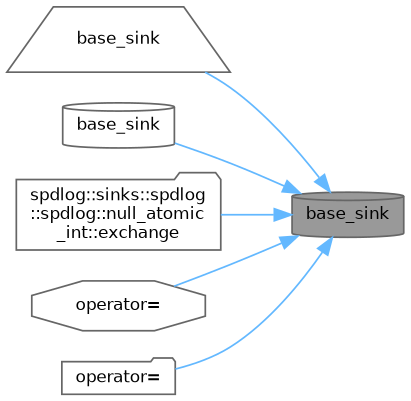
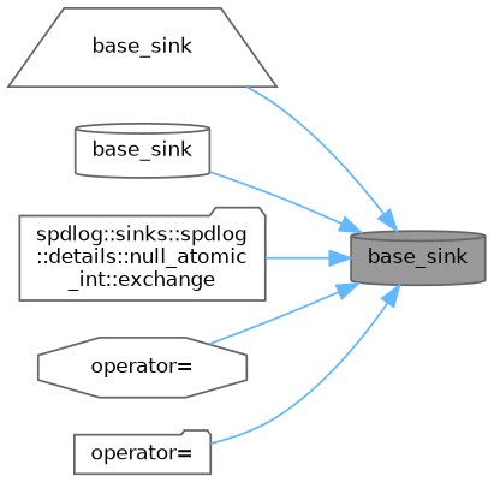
  digraph {
    rankdir=RL
    node [color=grey40 fillcolor=white fontname=Helvetica fontsize=10 shape=cylinder style=filled]
    edge [color=steelblue1 dir=back fontname=Helvetica fontsize=10 labelfontname=Helvetica labelfontsize=10 style=solid]
    n1 [color=gray40 fillcolor=grey60 fontcolor=black height=0.2 label=base_sink width=0.4]
    n2 [height=0.2 label=base_sink shape=trapezium width=0.4]
    n3 [height=0.2 label=base_sink width=0.4]
-   n4 [height=0.2 label="spdlog::sinks::spdlog\l::spdlog::null_atomic\l_int::exchange" shape=folder width=0.4]
+   n4 [height=0.2 label="spdlog::sinks::spdlog\l::details::null_atomic\l_int::exchange" shape=folder width=0.4]
    n5 [height=0.2 label="operator=" shape=octagon width=0.4]
    n6 [height=0.2 label="operator=" shape=folder width=0.4]
    n1 -> n2
    n1 -> n3
    n1 -> n4
    n1 -> n5
    n1 -> n6
  }
